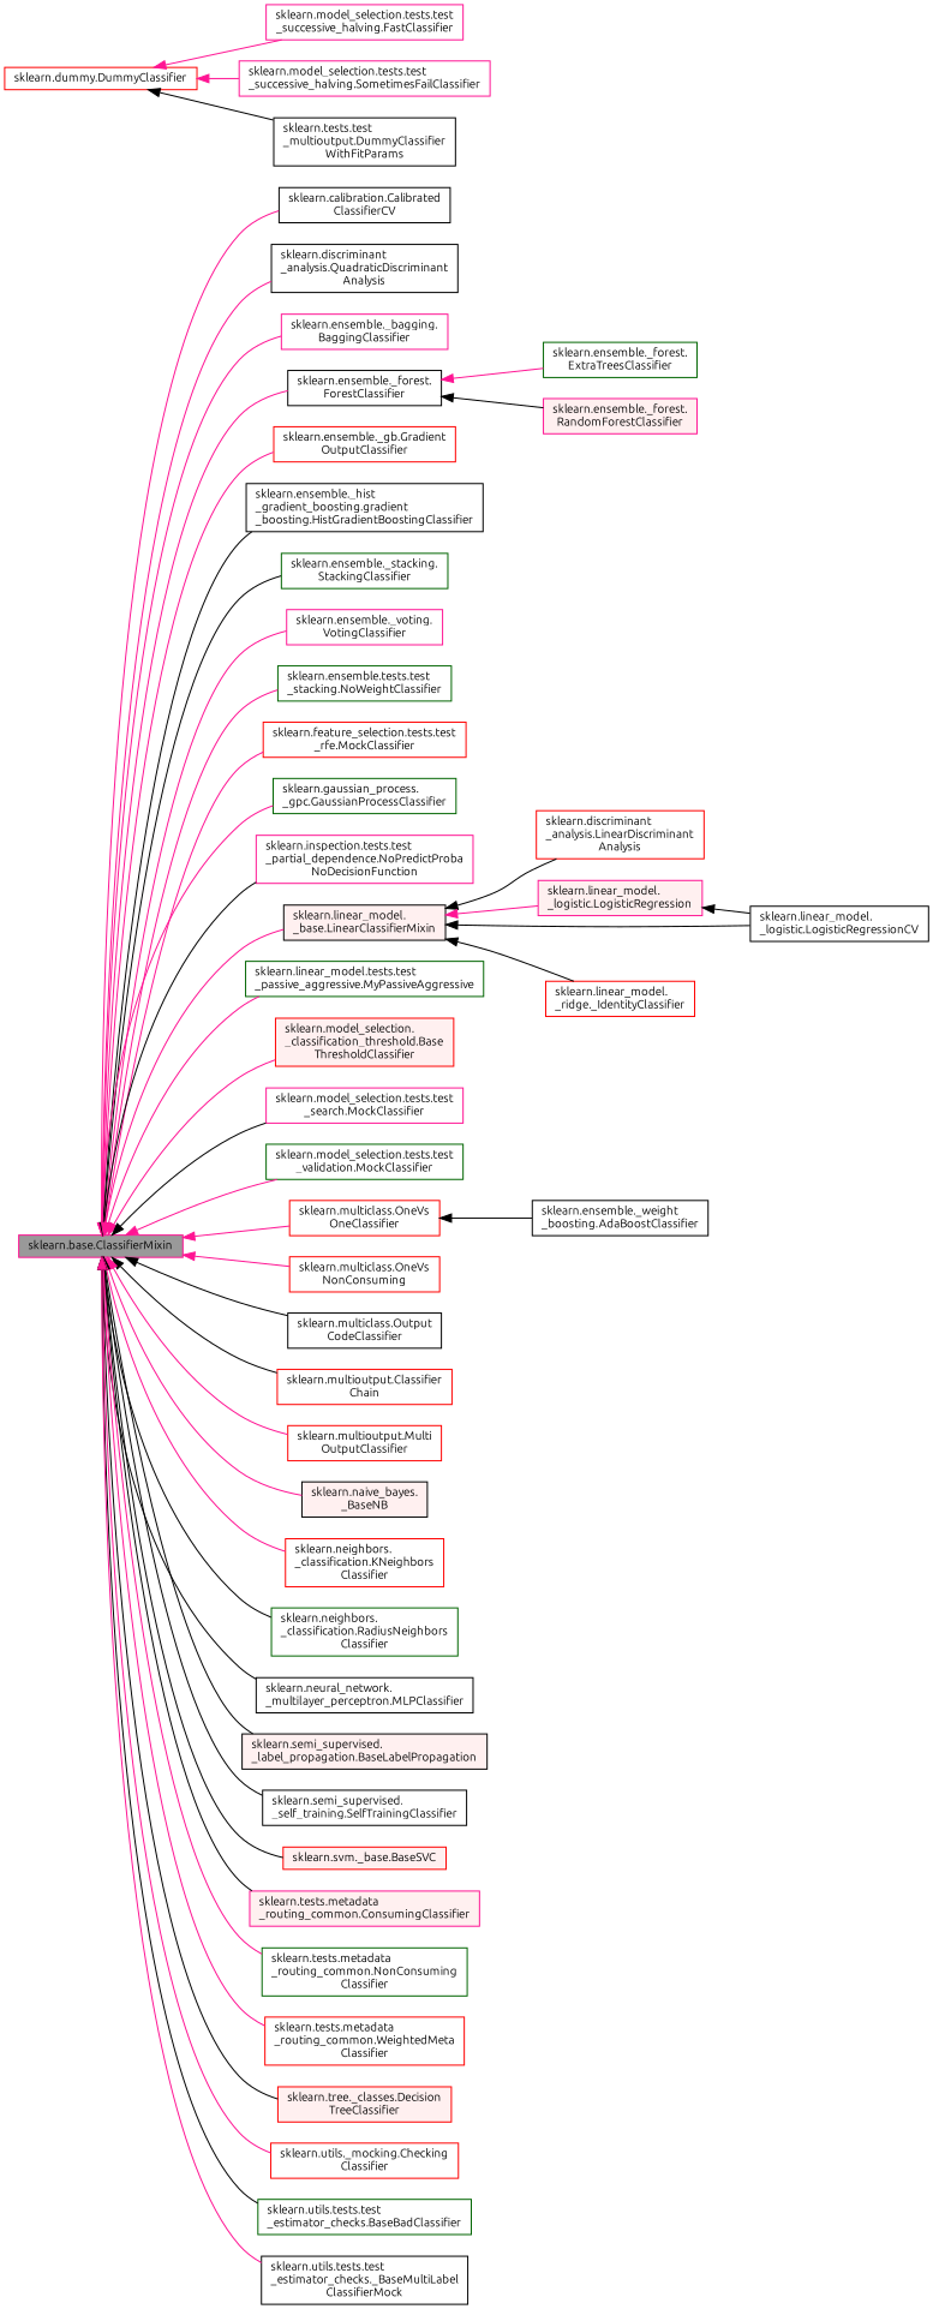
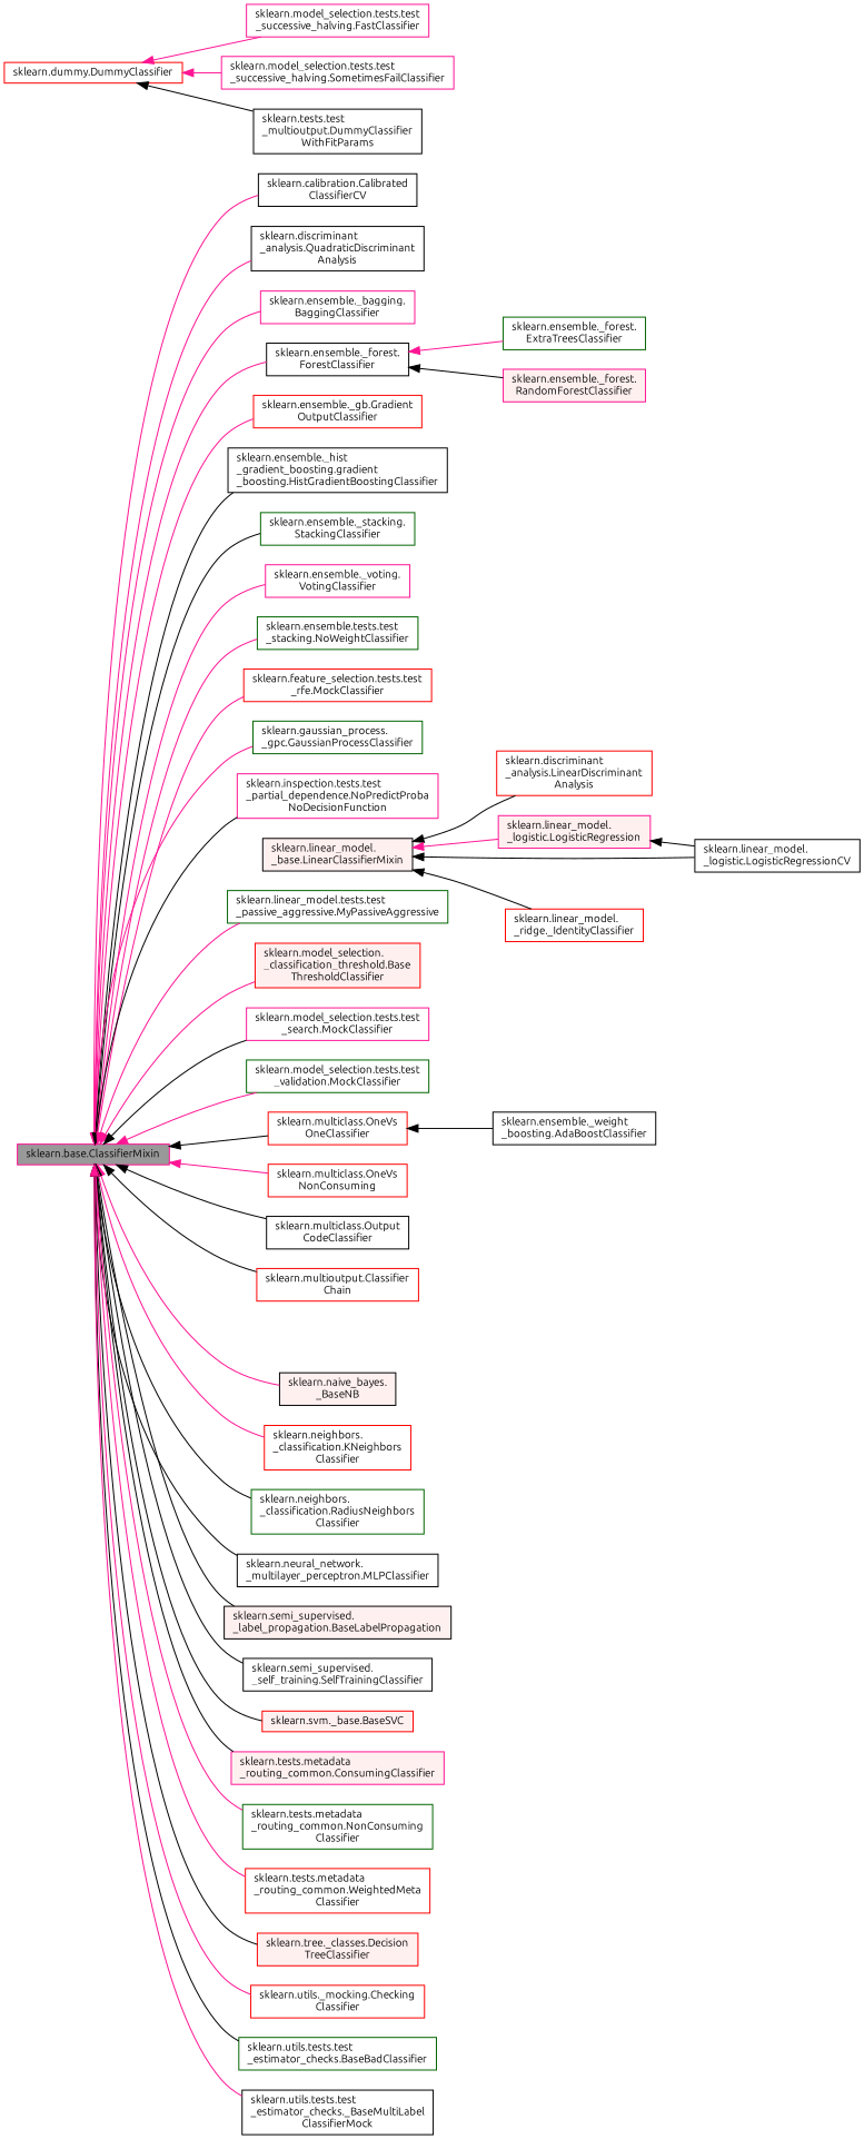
  digraph {
    fontname=Ubuntu
    rankdir=LR
    node [color=red fillcolor=white fontname=Ubuntu fontsize=10 shape=box style=filled]
    edge [color=deeppink dir=back fontname=Ubuntu fontsize=10 labelfontname=Helvetica labelfontsize=10 style=solid]
    n1 [color=deeppink fillcolor=grey60 fontcolor=black height=0.2 label="sklearn.base.ClassifierMixin" width=0.4]
    n2 [color=black height=0.2 label="sklearn.calibration.Calibrated\lClassifierCV" width=0.4]
    n3 [color=black height=0.2 label="sklearn.discriminant\l_analysis.QuadraticDiscriminant\lAnalysis" width=0.4]
    n4 [color=deeppink height=0.2 label="sklearn.ensemble._bagging.\lBaggingClassifier" width=0.4]
    n5 [color=black height=0.2 label="sklearn.ensemble._forest.\lForestClassifier" width=0.4]
    n6 [height=0.2 label="sklearn.ensemble._gb.Gradient\lOutputClassifier" width=0.4]
    n7 [color=black height=0.2 label="sklearn.ensemble._hist\l_gradient_boosting.gradient\l_boosting.HistGradientBoostingClassifier" width=0.4]
    n8 [color=darkgreen height=0.2 label="sklearn.ensemble._stacking.\lStackingClassifier" width=0.4]
    n9 [color=deeppink height=0.2 label="sklearn.ensemble._voting.\lVotingClassifier" width=0.4]
    n10 [color=darkgreen height=0.2 label="sklearn.ensemble.tests.test\l_stacking.NoWeightClassifier" width=0.4]
    n11 [height=0.2 label="sklearn.feature_selection.tests.test\l_rfe.MockClassifier" width=0.4]
    n12 [color=darkgreen height=0.2 label="sklearn.gaussian_process.\l_gpc.GaussianProcessClassifier" width=0.4]
    n13 [color=deeppink height=0.2 label="sklearn.inspection.tests.test\l_partial_dependence.NoPredictProba\lNoDecisionFunction" width=0.4]
    n14 [color=black fillcolor="#FFF0F0" height=0.2 label="sklearn.linear_model.\l_base.LinearClassifierMixin" width=0.4]
    n15 [color=darkgreen height=0.2 label="sklearn.linear_model.tests.test\l_passive_aggressive.MyPassiveAggressive" width=0.4]
    n16 [fillcolor="#FFF0F0" height=0.2 label="sklearn.model_selection.\l_classification_threshold.Base\lThresholdClassifier" width=0.4]
    n17 [color=deeppink height=0.2 label="sklearn.model_selection.tests.test\l_search.MockClassifier" width=0.4]
    n18 [color=darkgreen height=0.2 label="sklearn.model_selection.tests.test\l_validation.MockClassifier" width=0.4]
    n19 [height=0.2 label="sklearn.multiclass.OneVs\lOneClassifier" width=0.4]
    n20 [height=0.2 label="sklearn.multiclass.OneVs\lNonConsuming" width=0.4]
    n21 [color=black height=0.2 label="sklearn.multiclass.Output\lCodeClassifier" width=0.4]
    n22 [height=0.2 label="sklearn.multioutput.Classifier\lChain" width=0.4]
-   n23 [height=0.2 label="sklearn.multioutput.Multi\lOutputClassifier" width=0.4]
    n24 [color=black fillcolor="#FFF0F0" height=0.2 label="sklearn.naive_bayes.\l_BaseNB" width=0.4]
    n25 [height=0.2 label="sklearn.neighbors.\l_classification.KNeighbors\lClassifier" width=0.4]
    n26 [color=darkgreen height=0.2 label="sklearn.neighbors.\l_classification.RadiusNeighbors\lClassifier" width=0.4]
    n27 [color=black height=0.2 label="sklearn.neural_network.\l_multilayer_perceptron.MLPClassifier" width=0.4]
    n28 [color=black fillcolor="#FFF0F0" height=0.2 label="sklearn.semi_supervised.\l_label_propagation.BaseLabelPropagation" width=0.4]
    n29 [color=black height=0.2 label="sklearn.semi_supervised.\l_self_training.SelfTrainingClassifier" width=0.4]
    n30 [fillcolor="#FFF0F0" height=0.2 label="sklearn.svm._base.BaseSVC" width=0.4]
    n31 [color=deeppink fillcolor="#FFF0F0" height=0.2 label="sklearn.tests.metadata\l_routing_common.ConsumingClassifier" width=0.4]
    n32 [color=darkgreen height=0.2 label="sklearn.tests.metadata\l_routing_common.NonConsuming\lClassifier" width=0.4]
    n33 [height=0.2 label="sklearn.tests.metadata\l_routing_common.WeightedMeta\lClassifier" width=0.4]
    n34 [fillcolor="#FFF0F0" height=0.2 label="sklearn.tree._classes.Decision\lTreeClassifier" width=0.4]
    n35 [height=0.2 label="sklearn.utils._mocking.Checking\lClassifier" width=0.4]
    n36 [color=darkgreen height=0.2 label="sklearn.utils.tests.test\l_estimator_checks.BaseBadClassifier" width=0.4]
    n37 [color=black height=0.2 label="sklearn.utils.tests.test\l_estimator_checks._BaseMultiLabel\lClassifierMock" width=0.4]
    n38 [height=0.2 label="sklearn.dummy.DummyClassifier" width=0.4]
    n39 [color=deeppink height=0.2 label="sklearn.model_selection.tests.test\l_successive_halving.FastClassifier" width=0.4]
    n40 [color=deeppink height=0.2 label="sklearn.model_selection.tests.test\l_successive_halving.SometimesFailClassifier" width=0.4]
    n41 [color=black height=0.2 label="sklearn.tests.test\l_multioutput.DummyClassifier\lWithFitParams" width=0.4]
    n42 [color=darkgreen height=0.2 label="sklearn.ensemble._forest.\lExtraTreesClassifier" width=0.4]
    n43 [color=deeppink fillcolor="#FFF0F0" height=0.2 label="sklearn.ensemble._forest.\lRandomForestClassifier" width=0.4]
    n44 [color=black height=0.2 label="sklearn.ensemble._weight\l_boosting.AdaBoostClassifier" width=0.4]
    n45 [height=0.2 label="sklearn.discriminant\l_analysis.LinearDiscriminant\lAnalysis" width=0.4]
    n46 [color=deeppink fillcolor="#FFF0F0" height=0.2 label="sklearn.linear_model.\l_logistic.LogisticRegression" width=0.4]
    n47 [color=black height=0.2 label="sklearn.linear_model.\l_logistic.LogisticRegressionCV" width=0.4]
    n48 [height=0.2 label="sklearn.linear_model.\l_ridge._IdentityClassifier" width=0.4]
    n1 -> n2
    n1 -> n3
    n1 -> n4
    n1 -> n5
    n1 -> n6
    n1 -> n7 [color=black]
    n1 -> n8 [color=black]
    n1 -> n9
    n1 -> n10
    n1 -> n11
    n1 -> n12
    n1 -> n13 [color=black]
-   n1 -> n14
    n1 -> n15
    n1 -> n16
    n1 -> n17 [color=black]
    n1 -> n18
-   n1 -> n19
+   n1 -> n19 [color=black]
    n1 -> n20
    n1 -> n21 [color=black]
    n1 -> n22 [color=black]
-   n1 -> n23
    n1 -> n24
    n1 -> n25
    n1 -> n26 [color=black]
    n1 -> n27 [color=black]
    n1 -> n28 [color=black]
    n1 -> n29 [color=black]
    n1 -> n30 [color=black]
    n1 -> n31 [color=black]
    n1 -> n32
    n1 -> n33
    n1 -> n34 [color=black]
    n1 -> n35
    n1 -> n36 [color=black]
    n1 -> n37
    n5 -> n42
    n5 -> n43 [color=black]
    n14 -> n45 [color=black]
    n14 -> n46
    n14 -> n47 [color=black]
    n14 -> n48 [color=black]
    n19 -> n44 [color=black]
    n38 -> n39
    n38 -> n40
    n38 -> n41 [color=black]
    n46 -> n47 [color=black]
  }
